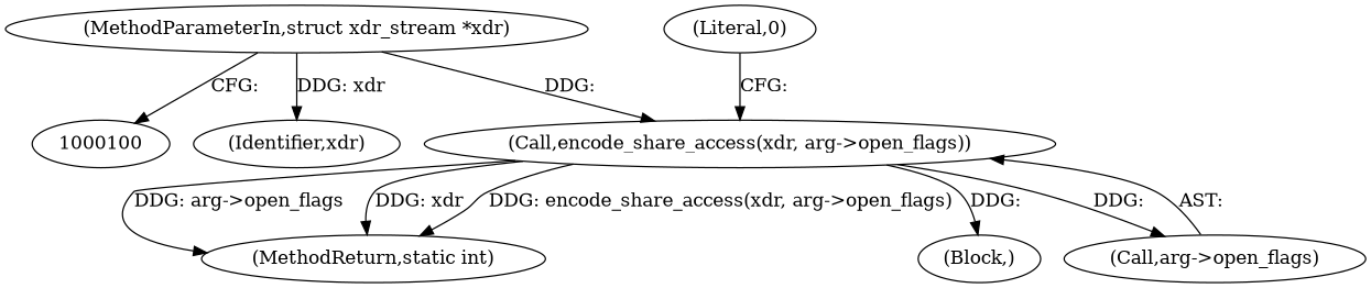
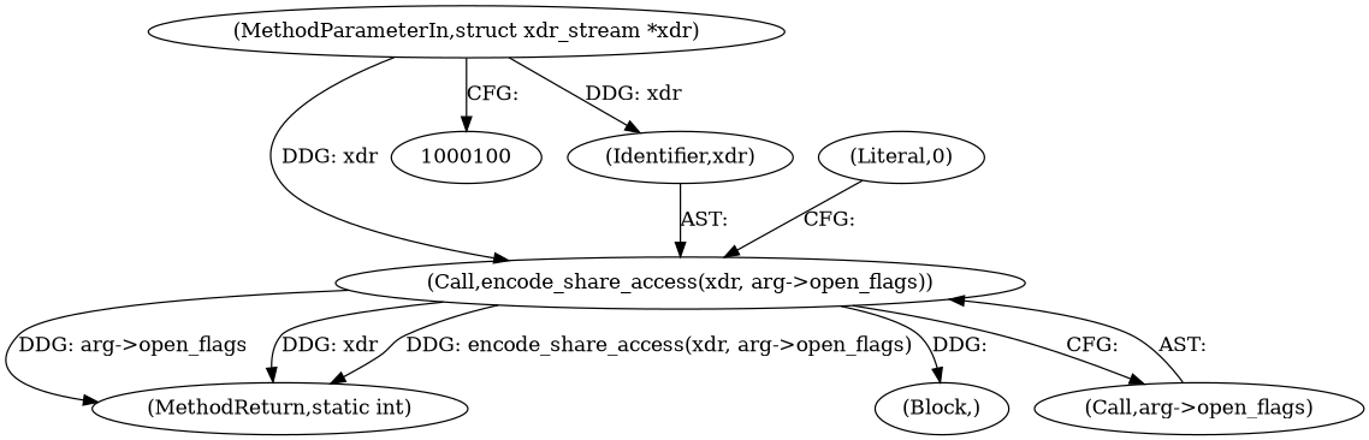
  digraph {
    n1 [label="(MethodParameterIn,struct xdr_stream *xdr)"]
    n2 [label="(Call,encode_share_access(xdr, arg->open_flags))"]
    1000100
    n4 [label="(Identifier,xdr)"]
    n5 [label="(MethodReturn,static int)"]
    n6 [label="(Block,)"]
    n7 [label="(Call,arg->open_flags)"]
    n8 [label="(Literal,0)"]
-   n1 -> n2 [label="DDG: "]
+   n1 -> n2 [label="DDG: xdr"]
    n1 -> 1000100 [label="CFG: "]
    n1 -> n4 [label="DDG: xdr"]
    n2 -> n5 [label="DDG: arg->open_flags"]
    n2 -> n5 [label="DDG: xdr"]
    n2 -> n5 [label="DDG: encode_share_access(xdr, arg->open_flags)"]
    n2 -> n6 [label="DDG: "]
-   n2 -> n7 [label="DDG: "]
+   n2 -> n7 [label="CFG: "]
+   n4 -> n2 [label="AST: "]
    n7 -> n2 [label="AST: "]
    n8 -> n2 [label="CFG: "]
  }
